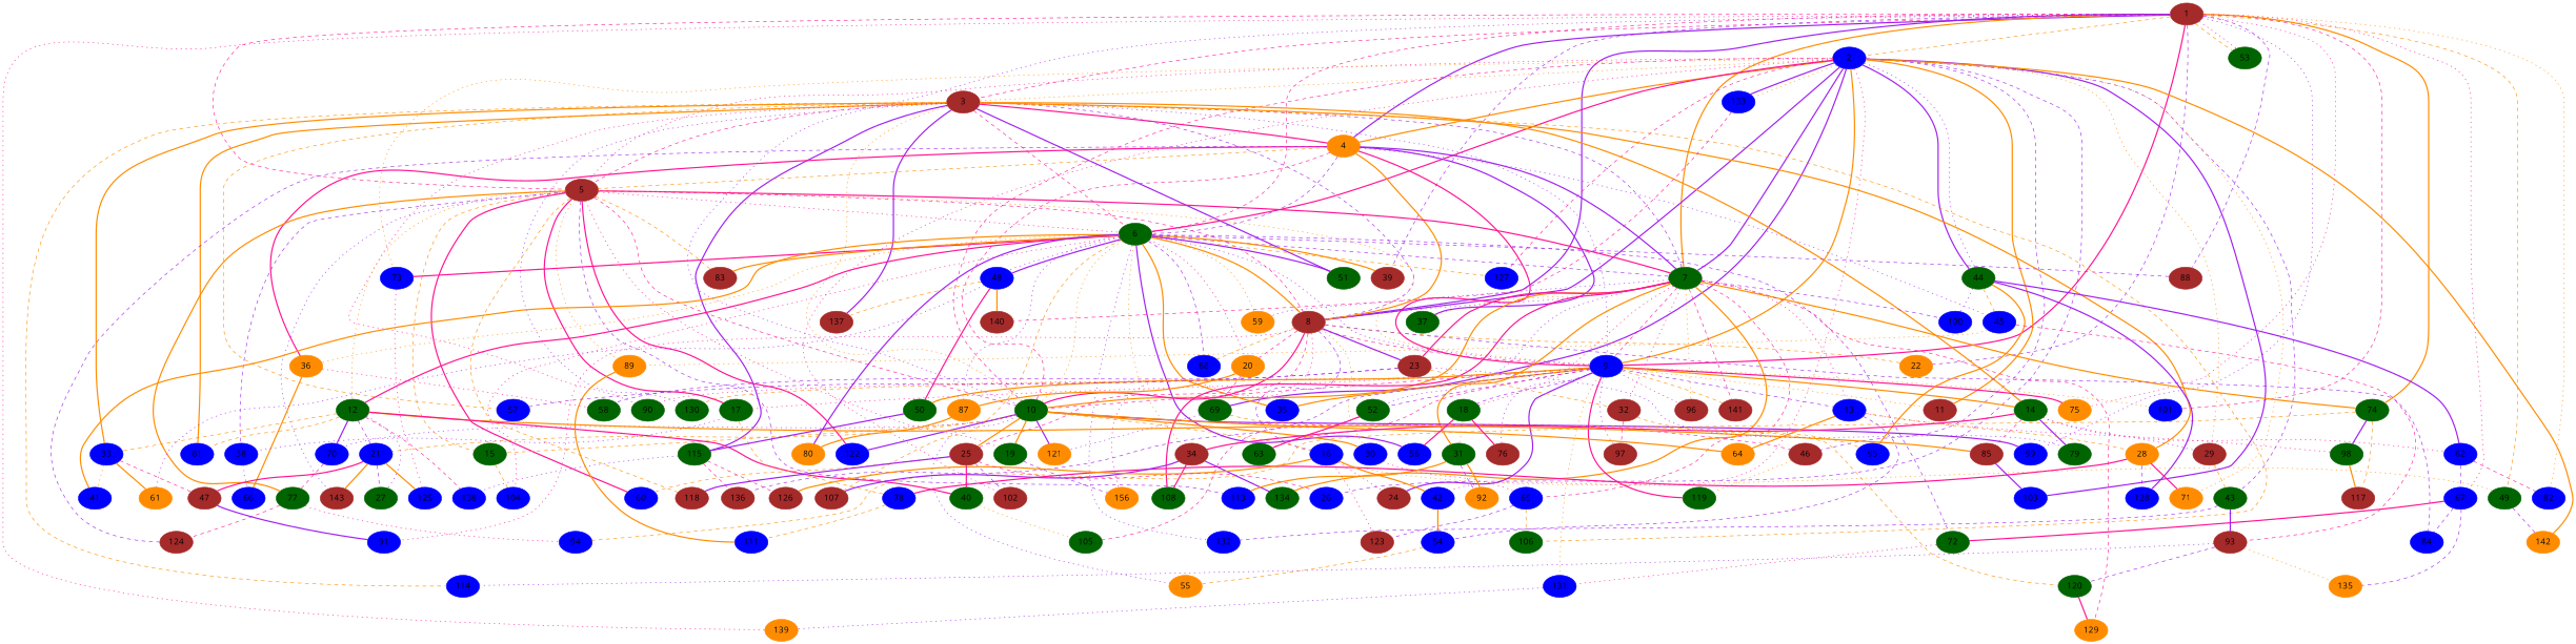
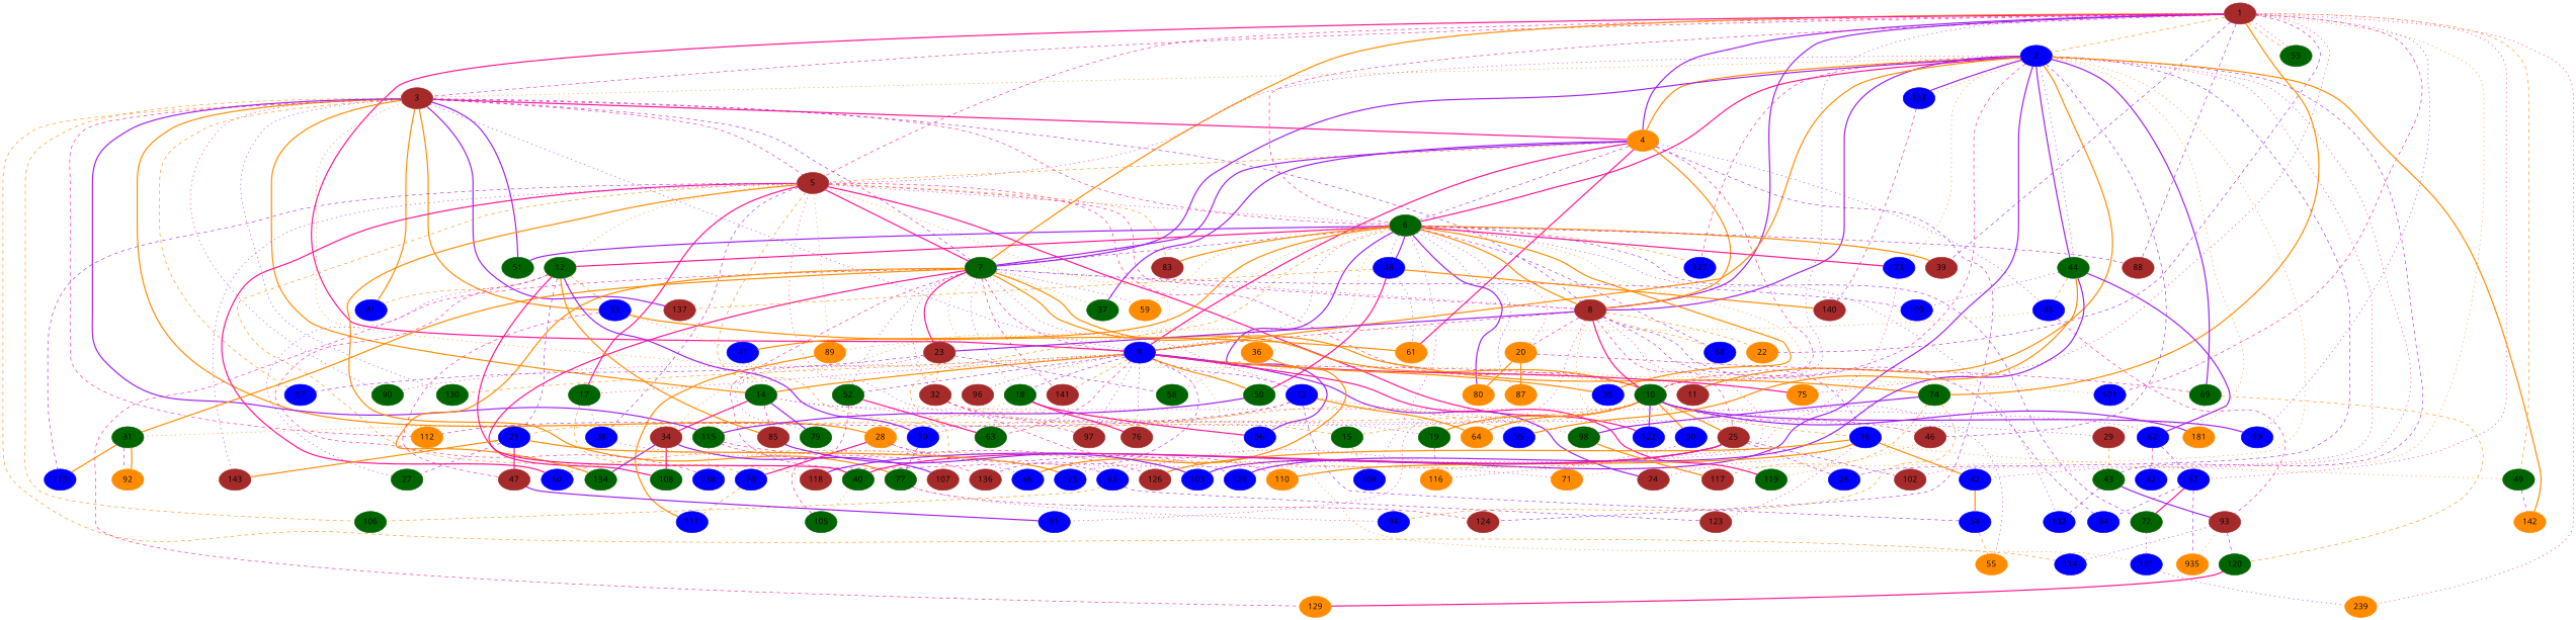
  graph {
    fontname="Open Sans"
    node [color=blue fontname="Open Sans" style=filled]
    edge [color=darkorange fontname="Open Sans" style=dashed]
    1 [color=brown]
    2
    3 [color=brown]
    4 [color=darkorange]
    5 [color=brown]
    6 [color=darkgreen]
    7 [color=darkgreen]
    8 [color=brown]
    9
    10 [color=darkgreen]
    22 [color=darkorange]
    39 [color=brown]
    49 [color=darkgreen]
    53 [color=darkgreen]
    67
    74 [color=darkgreen]
    75 [color=darkorange]
    82
    88 [color=brown]
    99
    101
-   139 [color=darkorange]
+   139 [color=darkorange label=239]
    11 [color=brown]
    26
    29 [color=brown]
    42
    43 [color=darkgreen]
    44 [color=darkgreen]
    46 [color=brown]
    69 [color=darkgreen]
    71 [color=darkorange]
    73
    102 [color=brown]
    103
    127
    133
    142 [color=darkorange]
    14 [color=darkgreen]
    28 [color=darkorange]
    33
    51 [color=darkgreen]
    57
    81
    90 [color=darkgreen]
    106 [color=darkgreen]
+   112 [color=darkorange]
    114
    115 [color=darkgreen]
    130 [color=darkgreen]
    137 [color=brown]
    36 [color=darkorange]
    37 [color=darkgreen]
    45
    124 [color=brown]
    12 [color=darkgreen]
    15 [color=darkgreen]
    17 [color=darkgreen]
    19 [color=darkgreen]
    38
    60
    77 [color=darkgreen]
    83 [color=brown]
    89 [color=darkorange]
    113
    118 [color=brown]
    122
    143 [color=brown]
    20 [color=darkorange]
    34 [color=brown]
    35
    41
    48
    56
    59 [color=darkorange]
    68
    72 [color=darkgreen]
    80 [color=darkorange]
    87 [color=darkorange]
    104
    107 [color=brown]
    132
    13
    18 [color=darkgreen]
    23 [color=brown]
    31 [color=darkgreen]
    32 [color=brown]
    52 [color=darkgreen]
    65
    96 [color=brown]
    100
    108 [color=darkgreen]
    129 [color=darkorange]
    134 [color=darkgreen]
    141 [color=brown]
    16
    25 [color=brown]
    30
    84
    91
-   116 [color=darkorange label=156]
+   116 [color=darkorange]
    24 [color=brown]
    50 [color=darkgreen]
    63 [color=darkgreen]
    76 [color=brown]
    97 [color=brown]
    119 [color=darkgreen]
    131
    136 [color=brown]
    21
    55 [color=darkorange]
    64 [color=darkorange]
    70
-   121 [color=darkorange]
-   135 [color=darkorange]
+   121 [color=darkorange label=181]
+   135 [color=darkorange label=935]
    98 [color=darkgreen]
    94
    117 [color=brown]
    54
    93 [color=brown]
    62
    128
    95
    120 [color=darkgreen]
    125
    140 [color=brown]
    85 [color=brown]
    79 [color=darkgreen]
    78
    47 [color=brown]
    61 [color=darkorange]
    138
    126 [color=brown]
    58 [color=darkgreen]
    66
    27 [color=darkgreen]
    40 [color=darkgreen]
    111
    92 [color=darkorange]
+   110 [color=darkorange]
    105 [color=darkgreen]
    123 [color=brown]
    1 -- 2
    1 -- 3 [color=deeppink]
    1 -- 4 [color=purple style=bold]
    1 -- 5 [color=deeppink]
    1 -- 6 [color=deeppink]
    1 -- 7 [style=bold]
    1 -- 8 [color=purple style=bold]
    1 -- 9 [color=deeppink style=bold]
    1 -- 10 [color=purple style=dotted]
    1 -- 22 [color=purple]
    1 -- 39 [color=purple]
    1 -- 49
    1 -- 53
    1 -- 53 [color=deeppink style=dotted]
    1 -- 67 [color=deeppink style=dotted]
    1 -- 74 [style=bold]
    1 -- 75 [color=deeppink style=dotted]
    1 -- 82 [style=dotted]
    1 -- 88 [color=purple]
    1 -- 99 [color=purple style=dotted]
    1 -- 101 [color=deeppink]
    1 -- 139 [color=deeppink style=dotted]
    2 -- 3 [style=dotted]
    2 -- 4 [style=bold]
    2 -- 5 [color=deeppink style=dotted]
    2 -- 6 [color=deeppink style=bold]
    2 -- 7 [color=purple style=bold]
    2 -- 8 [color=purple style=bold]
    2 -- 9 [style=bold]
    2 -- 10 [color=deeppink]
    2 -- 11 [style=bold]
    2 -- 26 [color=purple]
    2 -- 29 [style=dotted]
    2 -- 42 [color=deeppink style=dotted]
    2 -- 43 [color=purple]
    2 -- 44 [color=purple style=bold]
    2 -- 44 [color=purple style=dotted]
    2 -- 46 [color=purple]
    2 -- 69 [color=purple style=bold]
    2 -- 71 [style=dotted]
    2 -- 73 [style=dotted]
    2 -- 102 [color=deeppink style=dotted]
    2 -- 103 [color=purple style=bold]
    2 -- 127 [color=deeppink]
    2 -- 133 [color=purple style=bold]
    2 -- 133 [style=dotted]
    2 -- 142 [style=bold]
    3 -- 4 [color=deeppink style=bold]
    3 -- 5 [color=deeppink]
    3 -- 6 [color=deeppink]
    3 -- 7 [color=purple]
    3 -- 8 [color=purple]
    3 -- 9 [color=purple style=dotted]
    3 -- 10 [style=dotted]
    3 -- 14 [style=bold]
    3 -- 28 [style=bold]
    3 -- 33 [style=bold]
    3 -- 51 [color=purple style=bold]
    3 -- 57
    3 -- 81 [style=bold]
    3 -- 90 [color=deeppink style=dotted]
    3 -- 106
+   3 -- 112 [color=deeppink]
    3 -- 114
    3 -- 115 [color=purple style=bold]
    3 -- 130 [color=purple style=dotted]
    3 -- 137 [color=purple style=bold]
    4 -- 5
    4 -- 6 [color=purple]
    4 -- 7 [color=purple style=bold]
    4 -- 8 [style=bold]
    4 -- 9 [color=deeppink style=bold]
    4 -- 10 [color=deeppink]
-   4 -- 36 [color=deeppink style=bold]
+   4 -- 61 [color=deeppink style=bold]
    4 -- 37 [color=purple style=bold]
    4 -- 45 [color=purple style=dotted]
    4 -- 124 [color=purple]
    5 -- 6 [color=deeppink style=dotted]
    5 -- 7 [color=deeppink style=bold]
    5 -- 8 [color=deeppink]
    5 -- 9 [style=dotted]
    5 -- 10 [color=deeppink]
    5 -- 12 [style=dotted]
    5 -- 15
    5 -- 17 [color=deeppink style=bold]
    5 -- 19 [color=deeppink style=dotted]
    5 -- 38 [color=purple]
    5 -- 60 [color=deeppink style=bold]
    5 -- 77 [style=bold]
    5 -- 83
    5 -- 89 [style=dotted]
    5 -- 113 [color=purple]
    5 -- 118
    5 -- 122 [color=deeppink style=bold]
    5 -- 143 [color=purple style=dotted]
    6 -- 7 [color=purple]
    6 -- 8 [style=bold]
    6 -- 9 [color=purple style=dotted]
    6 -- 10 [style=dotted]
    6 -- 39 [style=bold]
    6 -- 88 [color=purple]
    6 -- 73 [color=deeppink style=bold]
    6 -- 127
    6 -- 51 [color=purple style=bold]
    6 -- 36 [style=dotted]
    6 -- 12 [color=deeppink style=bold]
    6 -- 83 [style=bold]
    6 -- 20 [color=deeppink style=dotted]
    6 -- 34 [style=dotted]
    6 -- 35 [style=bold]
    6 -- 41 [style=bold]
    6 -- 48 [color=purple style=dotted]
    6 -- 48 [color=purple style=bold]
    6 -- 56 [color=purple style=bold]
    6 -- 59 [style=dotted]
    6 -- 68 [color=purple]
    6 -- 72 [color=purple]
    6 -- 80 [color=purple style=bold]
    6 -- 87 [color=purple style=dotted]
    6 -- 104 [color=deeppink style=dotted]
    6 -- 107
    6 -- 132 [color=purple style=dotted]
    7 -- 8 [color=purple style=dotted]
    7 -- 9 [color=deeppink]
    7 -- 10 [style=bold]
    7 -- 74 [style=bold]
    7 -- 37 [style=dotted]
    7 -- 59 [color=purple style=dotted]
    7 -- 13 [color=deeppink style=dotted]
    7 -- 18 [color=deeppink style=dotted]
    7 -- 23 [color=deeppink style=bold]
    7 -- 31 [style=bold]
    7 -- 32 [color=deeppink style=dotted]
    7 -- 52 [color=purple style=dotted]
    7 -- 65 [color=deeppink]
    7 -- 96 [style=dotted]
    7 -- 100 [color=purple]
    7 -- 108 [color=deeppink style=bold]
    7 -- 129 [color=deeppink]
    7 -- 134 [style=bold]
    7 -- 141 [color=deeppink]
    8 -- 9 [color=deeppink]
    8 -- 10 [color=deeppink style=bold]
    8 -- 22
    8 -- 20 [color=deeppink]
    8 -- 68
    8 -- 23 [color=purple style=bold]
    8 -- 16 [color=purple]
    8 -- 25 [color=deeppink]
    8 -- 30 [style=dotted]
    8 -- 84 [color=purple]
    8 -- 91 [color=deeppink style=dotted]
    8 -- 116 [color=deeppink style=dotted]
    9 -- 10 [color=deeppink]
    9 -- 75 [color=deeppink style=bold]
    9 -- 101 [style=dotted]
    9 -- 11 [style=dotted]
    9 -- 14 [style=bold]
    9 -- 90 [color=deeppink style=dotted]
    9 -- 130
    9 -- 17 [color=deeppink style=dotted]
    9 -- 35 [style=bold]
    9 -- 13 [color=purple]
    9 -- 18 [color=purple]
    9 -- 52 [color=purple]
    9 -- 96 [color=deeppink style=dotted]
    9 -- 141
    9 -- 24 [color=purple style=bold]
    9 -- 50 [style=bold]
    9 -- 63 [color=deeppink]
    9 -- 76 [color=purple style=dotted]
    9 -- 97 [color=purple style=dotted]
    9 -- 119 [color=deeppink style=bold]
    9 -- 131 [style=dotted]
    9 -- 136 [color=purple]
    10 -- 99 [color=purple style=bold]
    10 -- 46 [color=deeppink]
    10 -- 15
    10 -- 19 [style=bold]
    10 -- 122 [color=purple style=bold]
    10 -- 16
    10 -- 25 [style=bold]
    10 -- 30 [style=bold]
    10 -- 21
    10 -- 55 [color=purple style=dotted]
    10 -- 64 [style=bold]
    10 -- 70 [color=purple style=dotted]
    10 -- 121 [color=purple style=bold]
    49 -- 142 [color=purple]
    67 -- 72 [color=deeppink style=bold]
    67 -- 84 [color=purple]
    67 -- 135 [color=purple]
    74 -- 98 [color=purple style=bold]
    74 -- 94
    74 -- 117
    29 -- 43
    42 -- 54 [style=bold]
    43 -- 132 [color=purple]
    43 -- 93 [color=purple style=bold]
    44 -- 45
    44 -- 100 [color=purple style=dotted]
    44 -- 62 [color=purple style=bold]
    44 -- 128 [color=purple style=bold]
    44 -- 95 [style=bold]
    46 -- 119 [style=dotted]
    69 -- 121 [color=purple style=dotted]
    69 -- 120
    73 -- 125 [color=deeppink style=dotted]
    133 -- 140 [color=deeppink]
    14 -- 29 [color=purple style=dotted]
    14 -- 34 [color=deeppink style=bold]
    14 -- 62 [color=deeppink style=dotted]
    14 -- 85 [color=deeppink]
    14 -- 79 [color=purple style=bold]
-   28 -- 71 [color=deeppink style=bold]
+   28 -- 71 [color=deeppink style=dotted]
    28 -- 128 [color=purple]
    28 -- 78 [color=deeppink style=bold]
    33 -- 41 [style=dotted]
    33 -- 47 [color=deeppink]
    33 -- 61 [style=bold]
    115 -- 136 [color=deeppink]
    115 -- 138 [color=purple style=dotted]
    115 -- 126 [color=deeppink]
    36 -- 58 [color=deeppink style=dotted]
    36 -- 66 [style=bold]
    45 -- 89 [style=dotted]
    45 -- 93 [color=deeppink]
    12 -- 33
    12 -- 81
    12 -- 21 [color=purple]
    12 -- 70 [color=purple style=bold]
    12 -- 85 [style=bold]
    12 -- 138 [color=deeppink]
    12 -- 27 [color=purple style=dotted]
    12 -- 40 [color=deeppink style=bold]
    15 -- 104
    17 -- 38 [color=purple style=dotted]
    17 -- 78
    19 -- 116 [color=purple]
    38 -- 66 [color=purple style=dotted]
    77 -- 124 [color=deeppink]
    77 -- 94 [color=deeppink style=dotted]
    89 -- 111 [style=bold]
    20 -- 69 [color=deeppink]
-   87 -- 80 [style=bold]
+   20 -- 80 [style=bold]
    20 -- 87 [style=bold]
    34 -- 107 [color=purple style=bold]
    34 -- 108 [color=deeppink style=bold]
    34 -- 134 [color=purple style=bold]
    48 -- 137
    48 -- 50 [color=deeppink style=bold]
    48 -- 140 [style=bold]
    48 -- 61 [color=purple style=dotted]
    72 -- 131 [color=deeppink style=dotted]
    13 -- 28
+   13 -- 112 [color=purple]
    13 -- 64 [style=bold]
    13 -- 98 [color=deeppink style=dotted]
    13 -- 54 [color=purple]
    18 -- 56 [color=deeppink style=bold]
    18 -- 31 [style=dotted]
    18 -- 76 [color=deeppink style=bold]
    23 -- 57 [color=purple]
    23 -- 32
    23 -- 79 [color=purple style=dotted]
    23 -- 58 [color=purple]
    31 -- 113 [style=bold]
    31 -- 92 [color=purple]
    31 -- 92 [style=bold]
    32 -- 97 [color=deeppink]
    32 -- 95
+   32 -- 110 [color=deeppink]
    52 -- 63 [color=deeppink style=bold]
    52 -- 105 [color=deeppink]
    65 -- 106
    65 -- 123 [color=purple]
    16 -- 49 [style=dotted]
    16 -- 42 [style=bold]
    16 -- 24 [color=deeppink style=dotted]
    16 -- 126 [style=bold]
+   16 -- 110 [style=bold]
    16 -- 123 [color=deeppink style=dotted]
    25 -- 26 [color=deeppink]
    25 -- 102 [color=purple]
    25 -- 60
    25 -- 118 [color=purple style=bold]
    25 -- 40 [color=deeppink style=bold]
    30 -- 65 [color=deeppink style=dotted]
    50 -- 115 [color=purple style=bold]
    131 -- 139 [color=purple style=dotted]
    21 -- 143 [style=bold]
    21 -- 125 [style=bold]
    21 -- 47 [color=deeppink style=bold]
    21 -- 27 [color=purple]
    70 -- 77 [color=deeppink]
    98 -- 117 [style=bold]
    54 -- 55
    93 -- 114 [color=purple style=dotted]
    93 -- 135 [style=dotted]
    93 -- 120 [color=purple]
    62 -- 67 [color=purple]
    62 -- 82 [color=deeppink]
    120 -- 129 [color=deeppink style=bold]
    85 -- 103 [color=purple style=bold]
    78 -- 111
    47 -- 91 [color=purple style=bold]
    40 -- 105 [style=dotted]
  }
